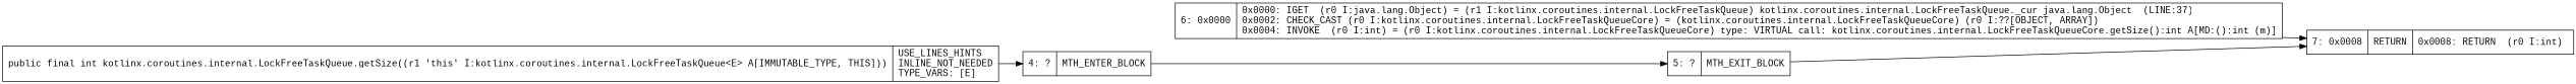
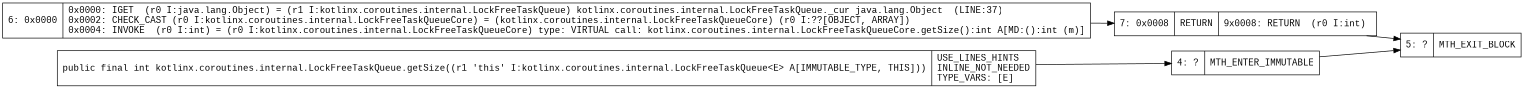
  digraph {
    fontname="Liberation Mono"
    rankdir=LR
    node [fontname="Liberation Mono" shape=record]
    edge [fontname="Liberation Mono"]
-   n1 [label="{4\:\ ?|MTH_ENTER_BLOCK\l}"]
+   n1 [label="{4\:\ ?|MTH_ENTER_IMMUTABLE\l}"]
    n2 [label="{5\:\ ?|MTH_EXIT_BLOCK\l}"]
    n3 [label="{6\:\ 0x0000|0x0000: IGET  (r0 I:java.lang.Object) = (r1 I:kotlinx.coroutines.internal.LockFreeTaskQueue) kotlinx.coroutines.internal.LockFreeTaskQueue._cur java.lang.Object  (LINE:37)\l0x0002: CHECK_CAST (r0 I:kotlinx.coroutines.internal.LockFreeTaskQueueCore) = (kotlinx.coroutines.internal.LockFreeTaskQueueCore) (r0 I:??[OBJECT, ARRAY]) \l0x0004: INVOKE  (r0 I:int) = (r0 I:kotlinx.coroutines.internal.LockFreeTaskQueueCore) type: VIRTUAL call: kotlinx.coroutines.internal.LockFreeTaskQueueCore.getSize():int A[MD:():int (m)]\l}"]
-   n4 [label="{7\:\ 0x0008|RETURN\l|0x0008: RETURN  (r0 I:int) \l}"]
+   n4 [label="{7\:\ 0x0008|RETURN\l|9x0008: RETURN  (r0 I:int) \l}"]
    n5 [label="{public final int kotlinx.coroutines.internal.LockFreeTaskQueue.getSize((r1 'this' I:kotlinx.coroutines.internal.LockFreeTaskQueue\<E\> A[IMMUTABLE_TYPE, THIS]))  | USE_LINES_HINTS\lINLINE_NOT_NEEDED\lTYPE_VARS: [E]\l}"]
    n1 -> n2
    n3 -> n4
-   n2 -> n4
+   n4 -> n2
    n5 -> n1
  }
